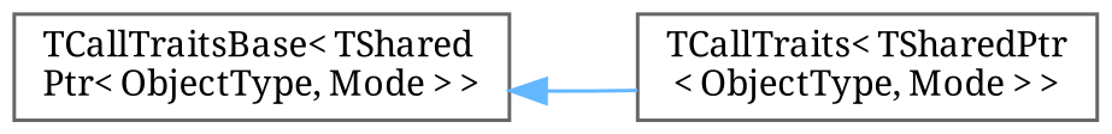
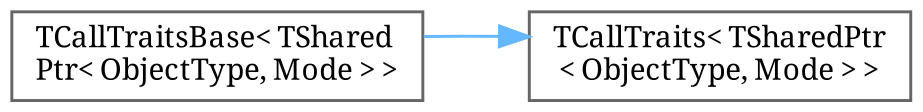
  digraph {
    rankdir=LR
    fontname="Noto Serif"
    node [color=grey40 fillcolor=white fontname="Noto Serif" fontsize=10 shape=box style=filled]
    n1 [height=0.2 label="TCallTraitsBase\< TShared\lPtr\< ObjectType, Mode \> \>" width=0.4]
    n2 [height=0.2 label="TCallTraits\< TSharedPtr\l\< ObjectType, Mode \> \>" width=0.4]
-   n1 -> n2 [color=steelblue1 dir=back fontname="Noto Serif" fontsize=10 labelfontname=Helvetica labelfontsize=10 style=solid]
+   n2 -> n1 [color=steelblue1 dir=back fontname="Noto Serif" fontsize=10 labelfontname=Helvetica labelfontsize=10 style=solid]
  }
